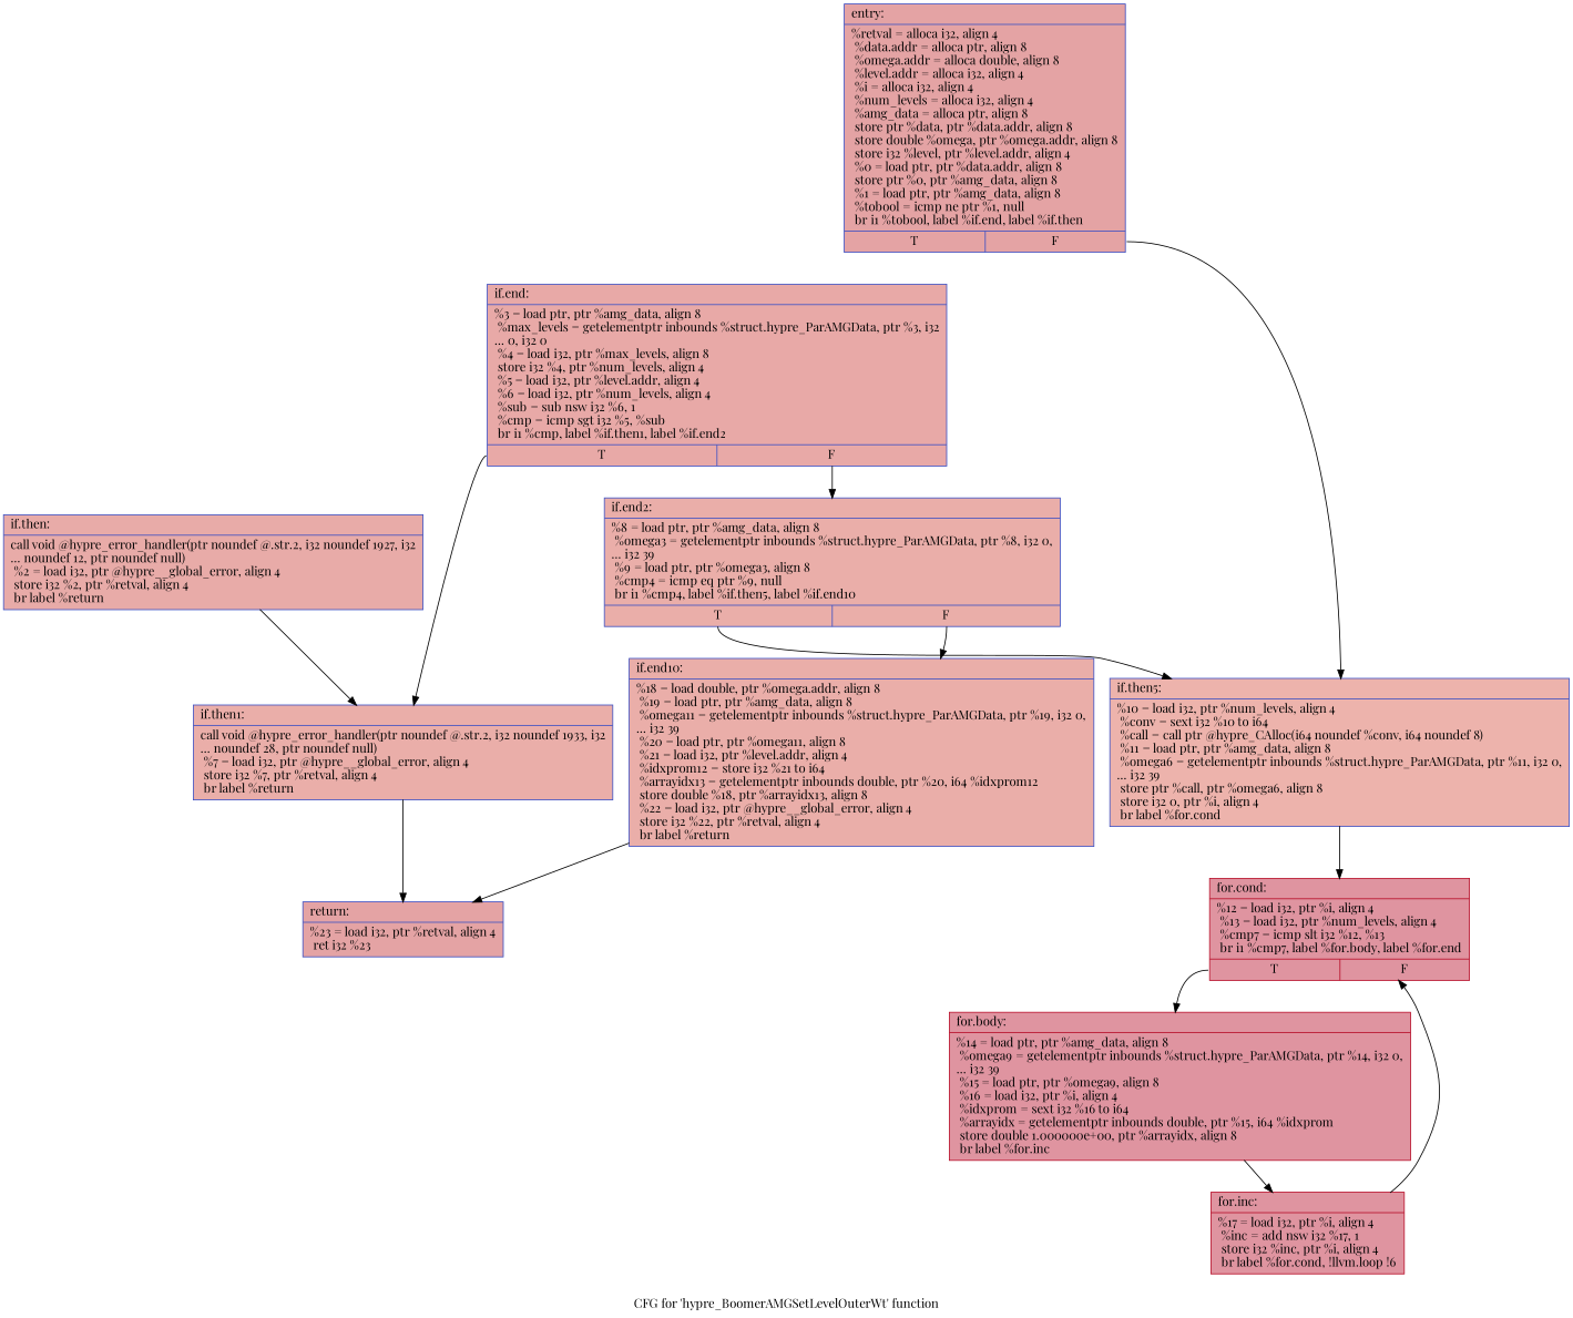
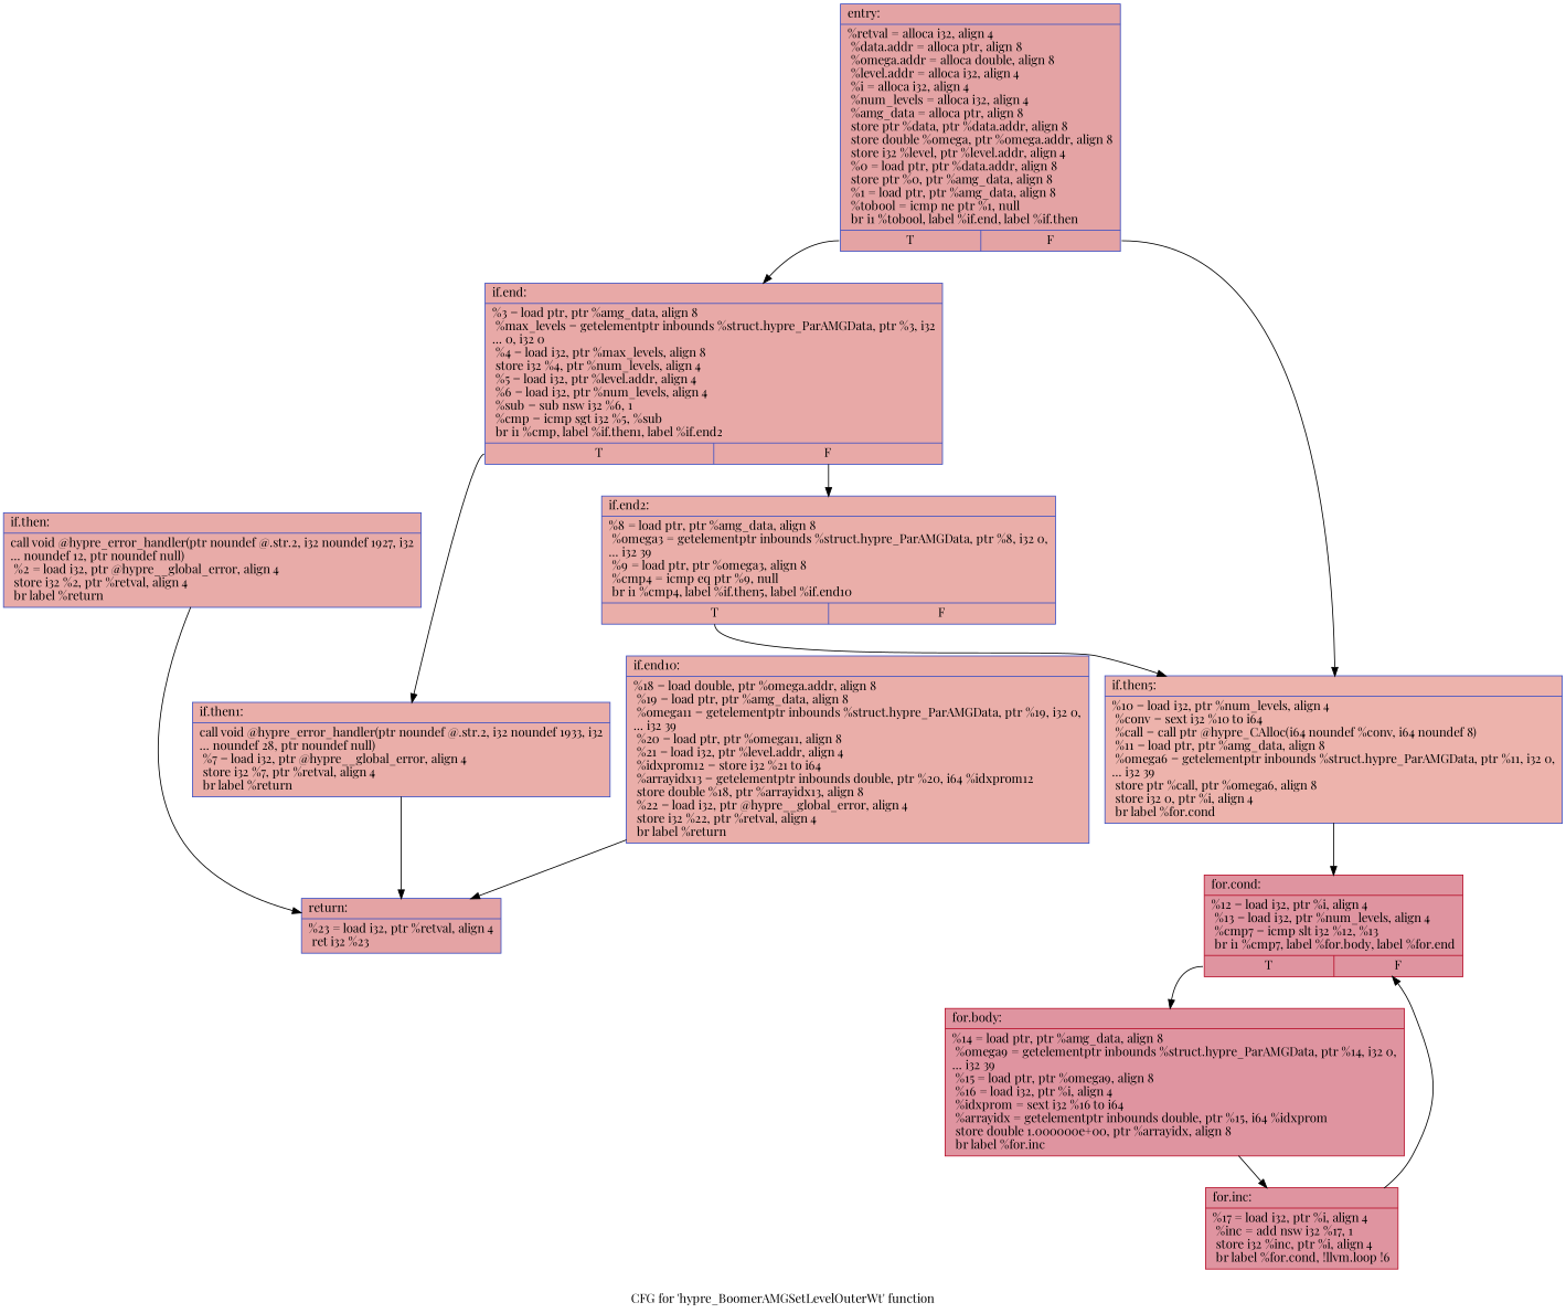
  digraph {
    fontname="Playfair Display"
    label="CFG for 'hypre_BoomerAMGSetLevelOuterWt' function"
    node [color="#3d50c3ff" fillcolor="#d0473d70" fontname="Playfair Display" shape=record style=filled]
    edge [fontname="Playfair Display"]
    n1 [fillcolor="#c32e3170" label="{entry:\l|  %retval = alloca i32, align 4\l  %data.addr = alloca ptr, align 8\l  %omega.addr = alloca double, align 8\l  %level.addr = alloca i32, align 4\l  %i = alloca i32, align 4\l  %num_levels = alloca i32, align 4\l  %amg_data = alloca ptr, align 8\l  store ptr %data, ptr %data.addr, align 8\l  store double %omega, ptr %omega.addr, align 8\l  store i32 %level, ptr %level.addr, align 4\l  %0 = load ptr, ptr %data.addr, align 8\l  store ptr %0, ptr %amg_data, align 8\l  %1 = load ptr, ptr %amg_data, align 8\l  %tobool = icmp ne ptr %1, null\l  br i1 %tobool, label %if.end, label %if.then\l|{<s0>T|<s1>F}}"]
    n2 [fillcolor="#ca3b3770" label="{if.end:\l|  %3 = load ptr, ptr %amg_data, align 8\l  %max_levels = getelementptr inbounds %struct.hypre_ParAMGData, ptr %3, i32\l... 0, i32 0\l  %4 = load i32, ptr %max_levels, align 8\l  store i32 %4, ptr %num_levels, align 4\l  %5 = load i32, ptr %level.addr, align 4\l  %6 = load i32, ptr %num_levels, align 4\l  %sub = sub nsw i32 %6, 1\l  %cmp = icmp sgt i32 %5, %sub\l  br i1 %cmp, label %if.then1, label %if.end2\l|{<s0>T|<s1>F}}"]
    n3 [fillcolor="#d6524470" label="{if.then5:\l|  %10 = load i32, ptr %num_levels, align 4\l  %conv = sext i32 %10 to i64\l  %call = call ptr @hypre_CAlloc(i64 noundef %conv, i64 noundef 8)\l  %11 = load ptr, ptr %amg_data, align 8\l  %omega6 = getelementptr inbounds %struct.hypre_ParAMGData, ptr %11, i32 0,\l... i32 39\l  store ptr %call, ptr %omega6, align 8\l  store i32 0, ptr %i, align 4\l  br label %for.cond\l}"]
    n4 [label="{if.then1:\l|  call void @hypre_error_handler(ptr noundef @.str.2, i32 noundef 1933, i32\l... noundef 28, ptr noundef null)\l  %7 = load i32, ptr @hypre__global_error, align 4\l  store i32 %7, ptr %retval, align 4\l  br label %return\l}"]
    n5 [label="{if.end2:\l|  %8 = load ptr, ptr %amg_data, align 8\l  %omega3 = getelementptr inbounds %struct.hypre_ParAMGData, ptr %8, i32 0,\l... i32 39\l  %9 = load ptr, ptr %omega3, align 8\l  %cmp4 = icmp eq ptr %9, null\l  br i1 %cmp4, label %if.then5, label %if.end10\l|{<s0>T|<s1>F}}"]
    n6 [fillcolor="#cc403a70" label="{if.then:\l|  call void @hypre_error_handler(ptr noundef @.str.2, i32 noundef 1927, i32\l... noundef 12, ptr noundef null)\l  %2 = load i32, ptr @hypre__global_error, align 4\l  store i32 %2, ptr %retval, align 4\l  br label %return\l}"]
    n7 [fillcolor="#c32e3170" label="{return:\l|  %23 = load i32, ptr %retval, align 4\l  ret i32 %23\l}"]
    n8 [label="{if.end10:\l|  %18 = load double, ptr %omega.addr, align 8\l  %19 = load ptr, ptr %amg_data, align 8\l  %omega11 = getelementptr inbounds %struct.hypre_ParAMGData, ptr %19, i32 0,\l... i32 39\l  %20 = load ptr, ptr %omega11, align 8\l  %21 = load i32, ptr %level.addr, align 4\l  %idxprom12 = store i32 %21 to i64\l  %arrayidx13 = getelementptr inbounds double, ptr %20, i64 %idxprom12\l  store double %18, ptr %arrayidx13, align 8\l  %22 = load i32, ptr @hypre__global_error, align 4\l  store i32 %22, ptr %retval, align 4\l  br label %return\l}"]
    n9 [color="#b70d28ff" fillcolor="#b70d2870" label="{for.cond:\l|  %12 = load i32, ptr %i, align 4\l  %13 = load i32, ptr %num_levels, align 4\l  %cmp7 = icmp slt i32 %12, %13\l  br i1 %cmp7, label %for.body, label %for.end\l|{<s0>T|<s1>F}}"]
    n10 [color="#b70d28ff" fillcolor="#b70d2870" label="{for.body:\l|  %14 = load ptr, ptr %amg_data, align 8\l  %omega9 = getelementptr inbounds %struct.hypre_ParAMGData, ptr %14, i32 0,\l... i32 39\l  %15 = load ptr, ptr %omega9, align 8\l  %16 = load i32, ptr %i, align 4\l  %idxprom = sext i32 %16 to i64\l  %arrayidx = getelementptr inbounds double, ptr %15, i64 %idxprom\l  store double 1.000000e+00, ptr %arrayidx, align 8\l  br label %for.inc\l}"]
    n11 [color="#b70d28ff" fillcolor="#b70d2870" label="{for.inc:\l|  %17 = load i32, ptr %i, align 4\l  %inc = add nsw i32 %17, 1\l  store i32 %inc, ptr %i, align 4\l  br label %for.cond, !llvm.loop !6\l}"]
+   n1 -> n2 [tailport=s0]
    n1 -> n3 [tailport=s1]
    n2 -> n4 [tailport=s0]
    n2 -> n5 [tailport=s1]
    n3 -> n9
    n4 -> n7
    n5 -> n3 [tailport=s0]
-   n5 -> n8 [tailport=s1]
-   n6 -> n4
+   n6 -> n7
    n8 -> n7
    n9 -> n10 [tailport=s0]
    n10 -> n11
    n11 -> n9
  }
